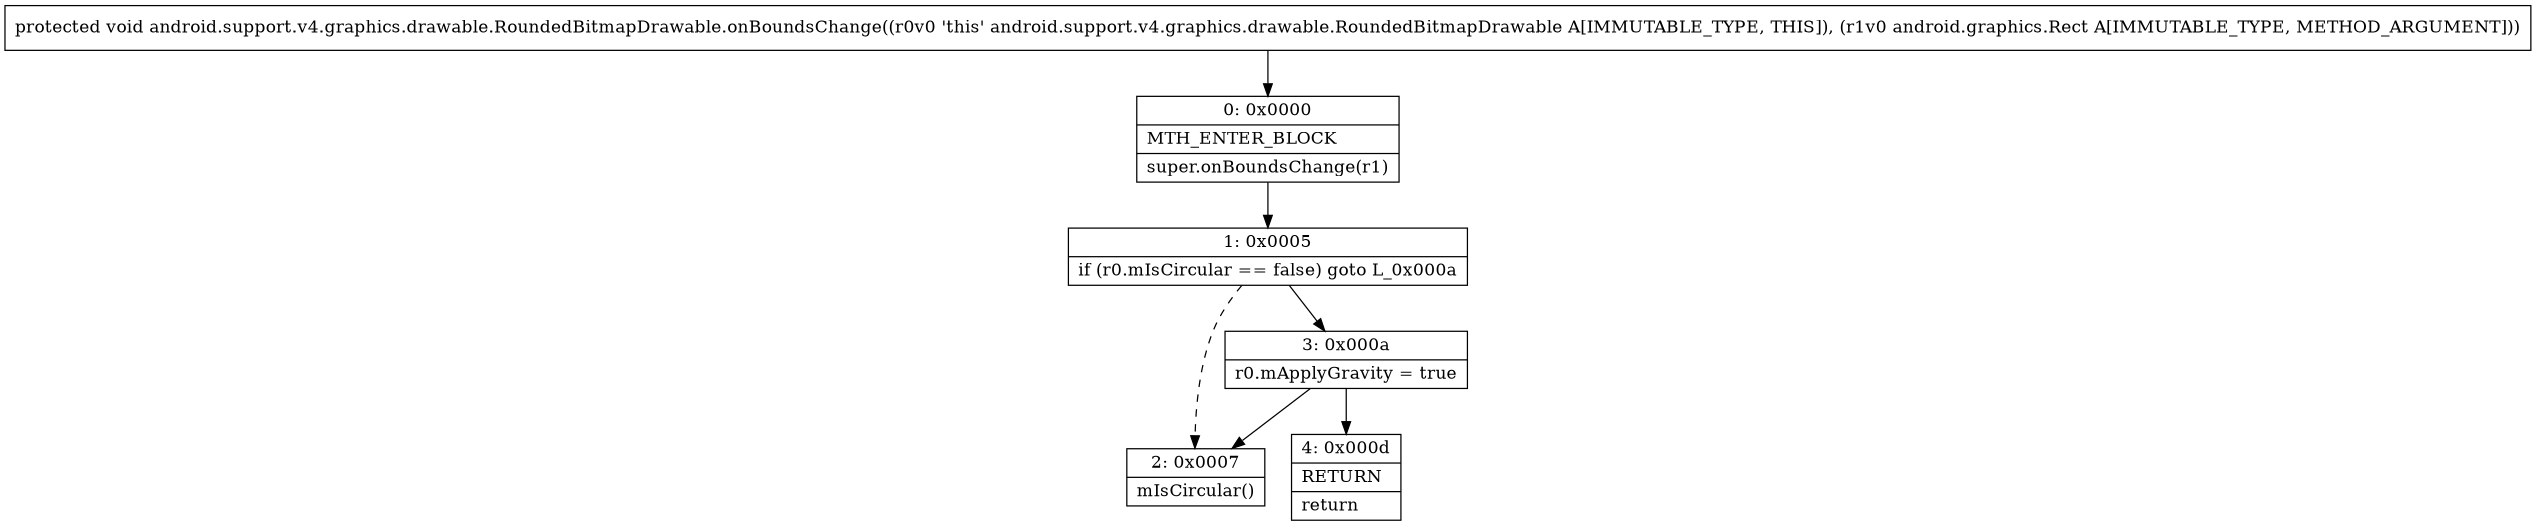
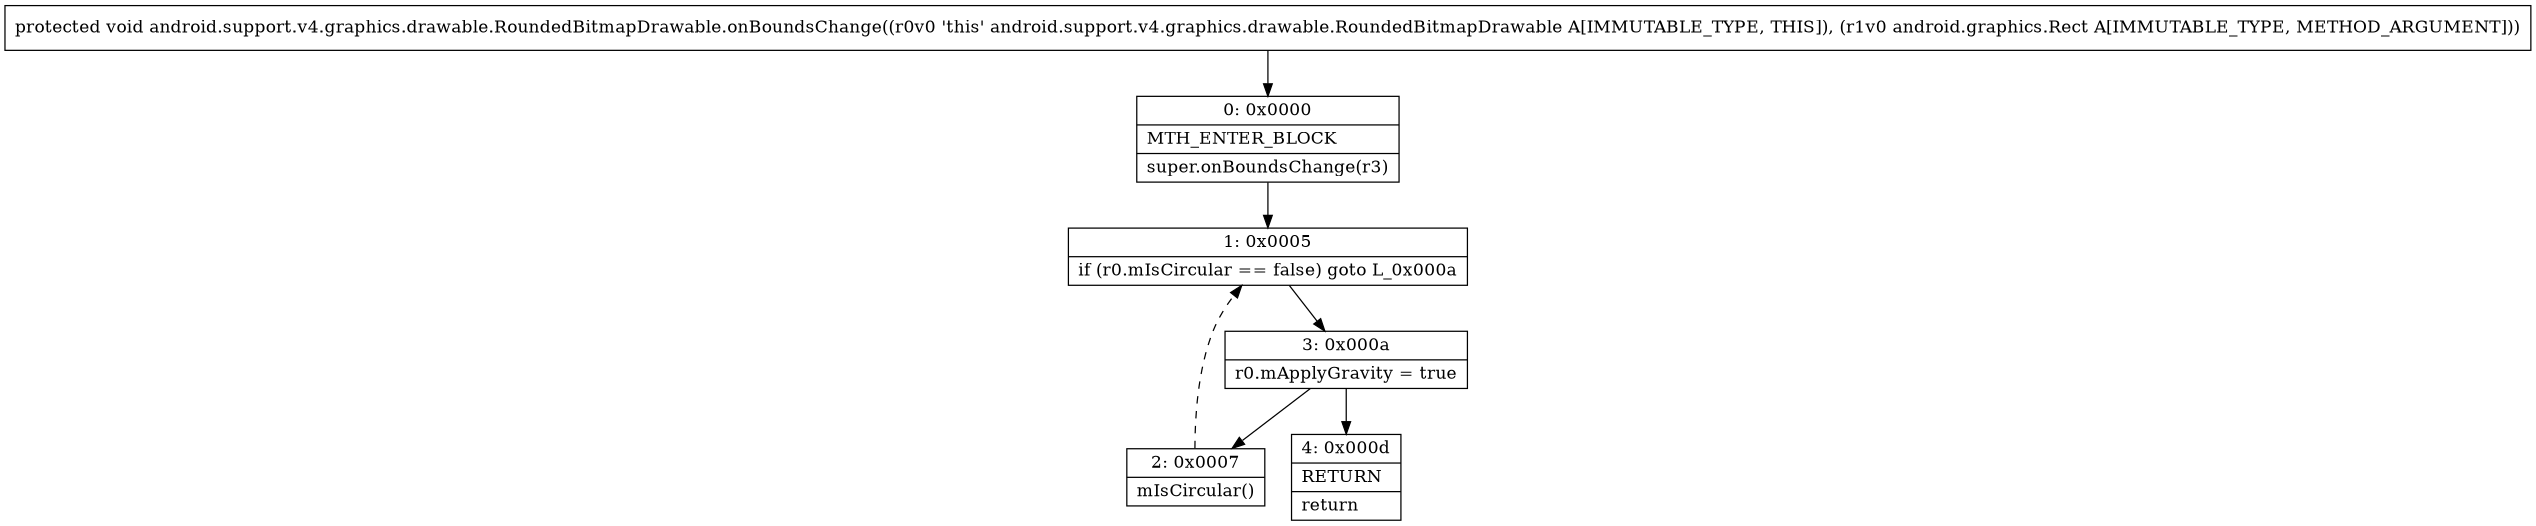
  digraph {
    node [shape=record]
-   n1 [label="{0\:\ 0x0000|MTH_ENTER_BLOCK\l|super.onBoundsChange(r1)\l}"]
+   n1 [label="{0\:\ 0x0000|MTH_ENTER_BLOCK\l|super.onBoundsChange(r3)\l}"]
    n2 [label="{1\:\ 0x0005|if (r0.mIsCircular == false) goto L_0x000a\l}"]
    n3 [label="{2\:\ 0x0007|mIsCircular()\l}"]
    n4 [label="{3\:\ 0x000a|r0.mApplyGravity = true\l}"]
    n5 [label="{4\:\ 0x000d|RETURN\l|return\l}"]
    n6 [label="{protected void android.support.v4.graphics.drawable.RoundedBitmapDrawable.onBoundsChange((r0v0 'this' android.support.v4.graphics.drawable.RoundedBitmapDrawable A[IMMUTABLE_TYPE, THIS]), (r1v0 android.graphics.Rect A[IMMUTABLE_TYPE, METHOD_ARGUMENT])) }"]
    n1 -> n2
-   n2 -> n3 [style=dashed]
+   n3 -> n2 [style=dashed]
    n2 -> n4
    n4 -> n3
    n4 -> n5
    n6 -> n1
  }
